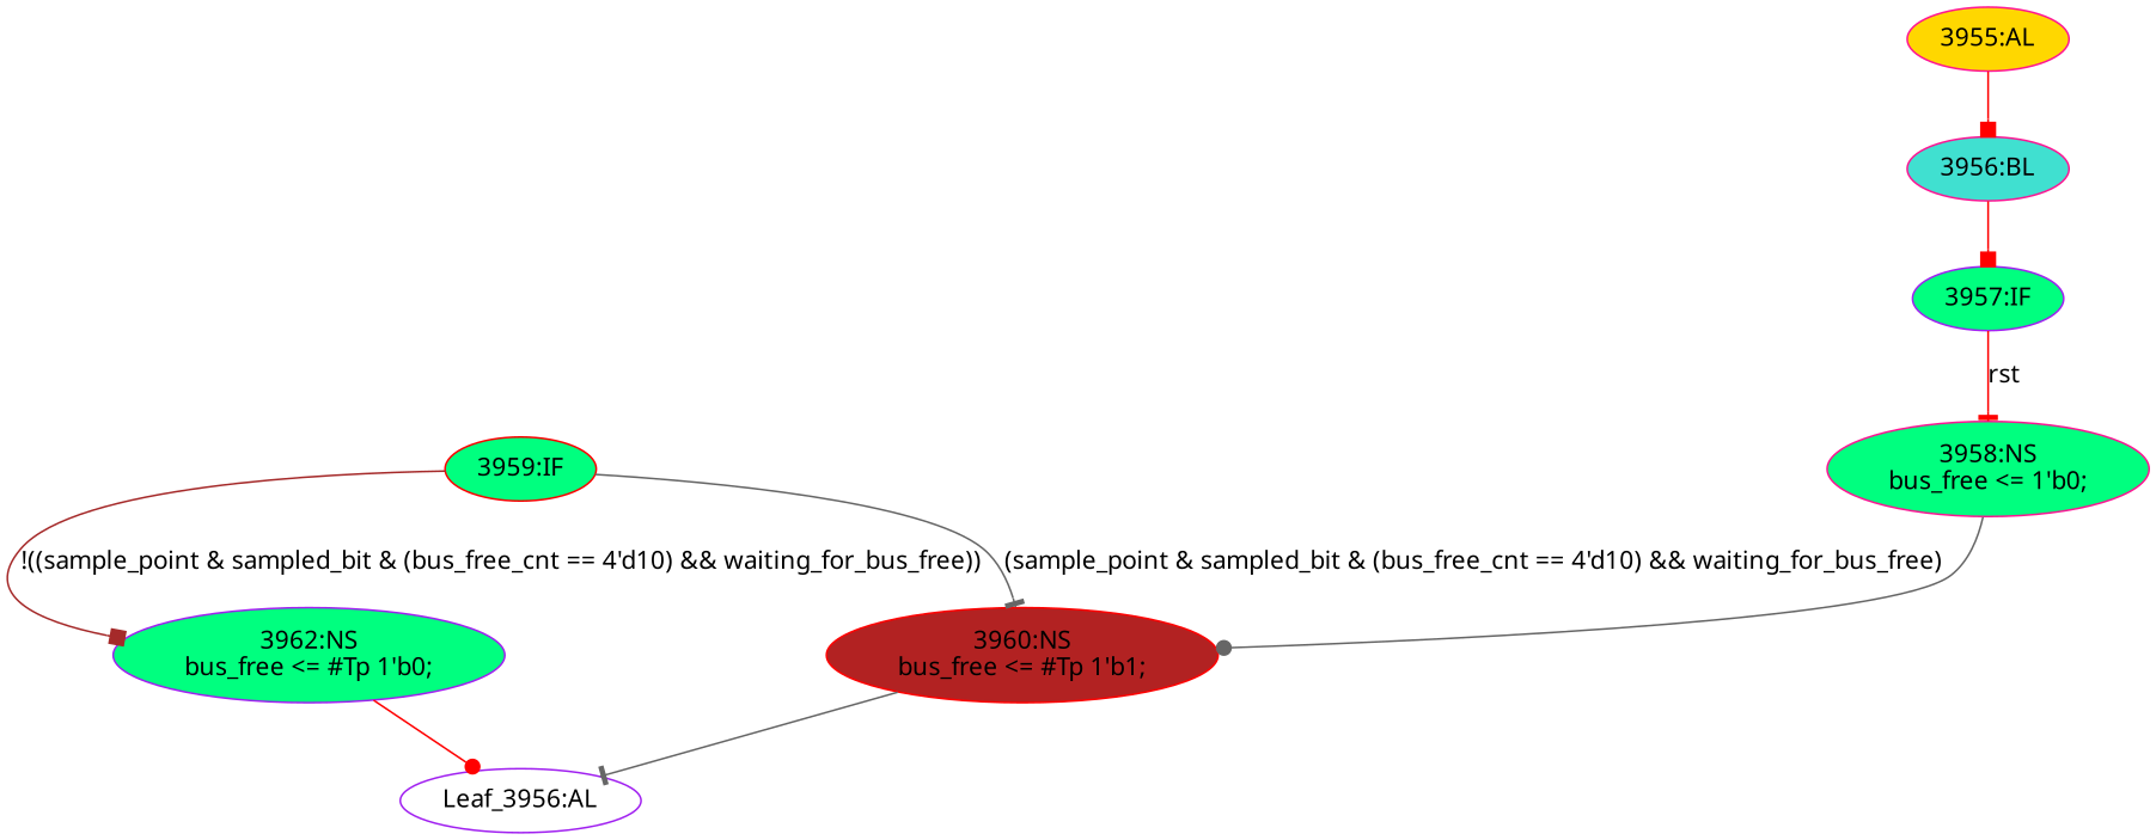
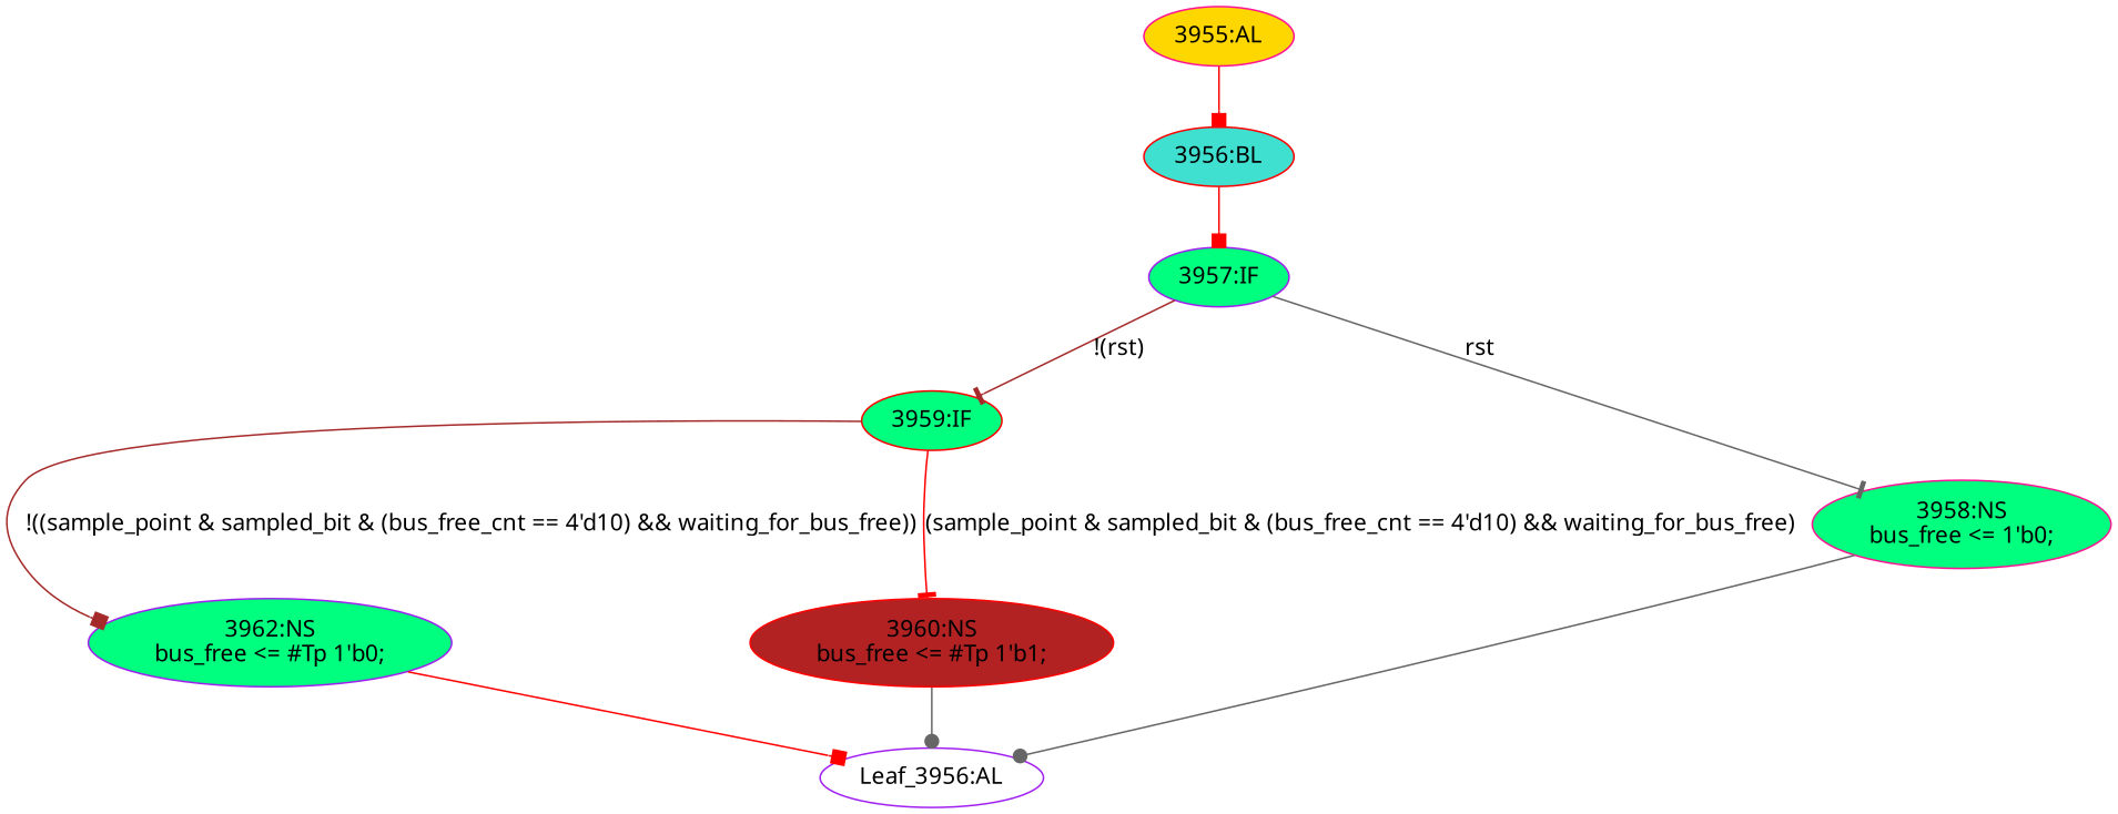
  strict digraph {
    fontname="Noto Sans"
    node [color=purple fillcolor=springgreen fontname="Noto Sans" statements="[]" style=filled typ=NonblockingSubstitution]
    edge [arrowhead=box color=gray40 cond="[]" fontname="Noto Sans" lineno=None]
    n1 [ast="<pyverilog.vparser.ast.NonblockingSubstitution object at 0x7f44f6ad98d0>" label="3962:NS\nbus_free <= #Tp 1'b0;" statements="[<pyverilog.vparser.ast.NonblockingSubstitution object at 0x7f44f6ad98d0>]"]
    n2 [def_var="['bus_free']" label="Leaf_3956:AL" fillcolor="" statements="" style="" typ=""]
-   n3 [ast="<pyverilog.vparser.ast.Block object at 0x7f44f6ad9a90>" color=deeppink fillcolor=turquoise label="3956:BL" typ=Block]
+   n3 [ast="<pyverilog.vparser.ast.Block object at 0x7f44f6ad9a90>" color=red fillcolor=turquoise label="3956:BL" typ=Block]
    n4 [ast="<pyverilog.vparser.ast.IfStatement object at 0x7f44f6ad9ad0>" label="3957:IF" typ=IfStatement]
    n5 [ast="<pyverilog.vparser.ast.IfStatement object at 0x7f44f6ad9b10>" color=red label="3959:IF" typ=IfStatement]
    n6 [ast="<pyverilog.vparser.ast.NonblockingSubstitution object at 0x7f44f6ae5050>" color=deeppink label="3958:NS\nbus_free <= 1'b0;" statements="[<pyverilog.vparser.ast.NonblockingSubstitution object at 0x7f44f6ae5050>]"]
    n7 [ast="<pyverilog.vparser.ast.NonblockingSubstitution object at 0x7f44f6ad9b50>" color=red fillcolor=firebrick label="3960:NS\nbus_free <= #Tp 1'b1;" statements="[<pyverilog.vparser.ast.NonblockingSubstitution object at 0x7f44f6ad9b50>]"]
    n8 [ast="<pyverilog.vparser.ast.Always object at 0x7f44f6ae51d0>" clk_sens=True color=deeppink fillcolor=gold label="3955:AL" sens="['clk', 'rst']" typ=Always use_var="['rst', 'sample_point', 'waiting_for_bus_free', 'sampled_bit', 'bus_free_cnt']"]
-   n1 -> n2 [arrowhead=dot color=red]
+   n1 -> n2 [color=red]
    n3 -> n4 [color=red]
-   n4 -> n6 [arrowhead=tee color=red cond="['rst']" label=rst lineno=3957]
+   n4 -> n5 [arrowhead=tee color=brown cond="['rst']" label="!(rst)" lineno=3957]
+   n4 -> n6 [arrowhead=tee cond="['rst']" label=rst lineno=3957]
    n5 -> n1 [color=brown cond="['sample_point', 'sampled_bit', 'bus_free_cnt', 'waiting_for_bus_free']" label="!((sample_point & sampled_bit & (bus_free_cnt == 4'd10) && waiting_for_bus_free))" lineno=3959]
-   n5 -> n7 [arrowhead=tee cond="['sample_point', 'sampled_bit', 'bus_free_cnt', 'waiting_for_bus_free']" label="(sample_point & sampled_bit & (bus_free_cnt == 4'd10) && waiting_for_bus_free)" lineno=3959]
-   n6 -> n7 [arrowhead=dot]
-   n7 -> n2 [arrowhead=tee]
+   n5 -> n7 [arrowhead=tee color=red cond="['sample_point', 'sampled_bit', 'bus_free_cnt', 'waiting_for_bus_free']" label="(sample_point & sampled_bit & (bus_free_cnt == 4'd10) && waiting_for_bus_free)" lineno=3959]
+   n6 -> n2 [arrowhead=dot]
+   n7 -> n2 [arrowhead=dot]
    n8 -> n3 [color=red]
  }
